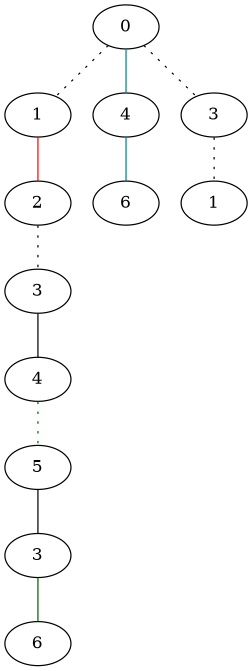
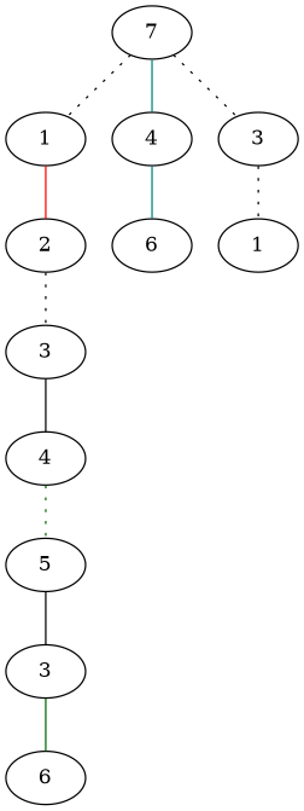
  graph {
    edge [color=black]
-   n1 [label=0]
+   n1 [label=7]
    n2 [label=1]
    n3 [label=4]
    n4 [label=3]
    n5 [label=2]
    n6 [label=3]
    n7 [label=4]
    n8 [label=5]
    n9 [label=3]
    n10 [label=6]
    n11 [label=6]
    n12 [label=1]
    n1 -- n2 [style=dotted]
    n1 -- n3 [color=teal]
    n1 -- n4 [style=dotted]
    n2 -- n5 [color=red]
    n3 -- n11 [color=teal]
    n4 -- n12 [style=dotted]
    n5 -- n6 [style=dotted]
    n6 -- n7
    n7 -- n8 [style=dotted color=darkgreen]
    n8 -- n9
    n9 -- n10 [color=darkgreen]
  }
